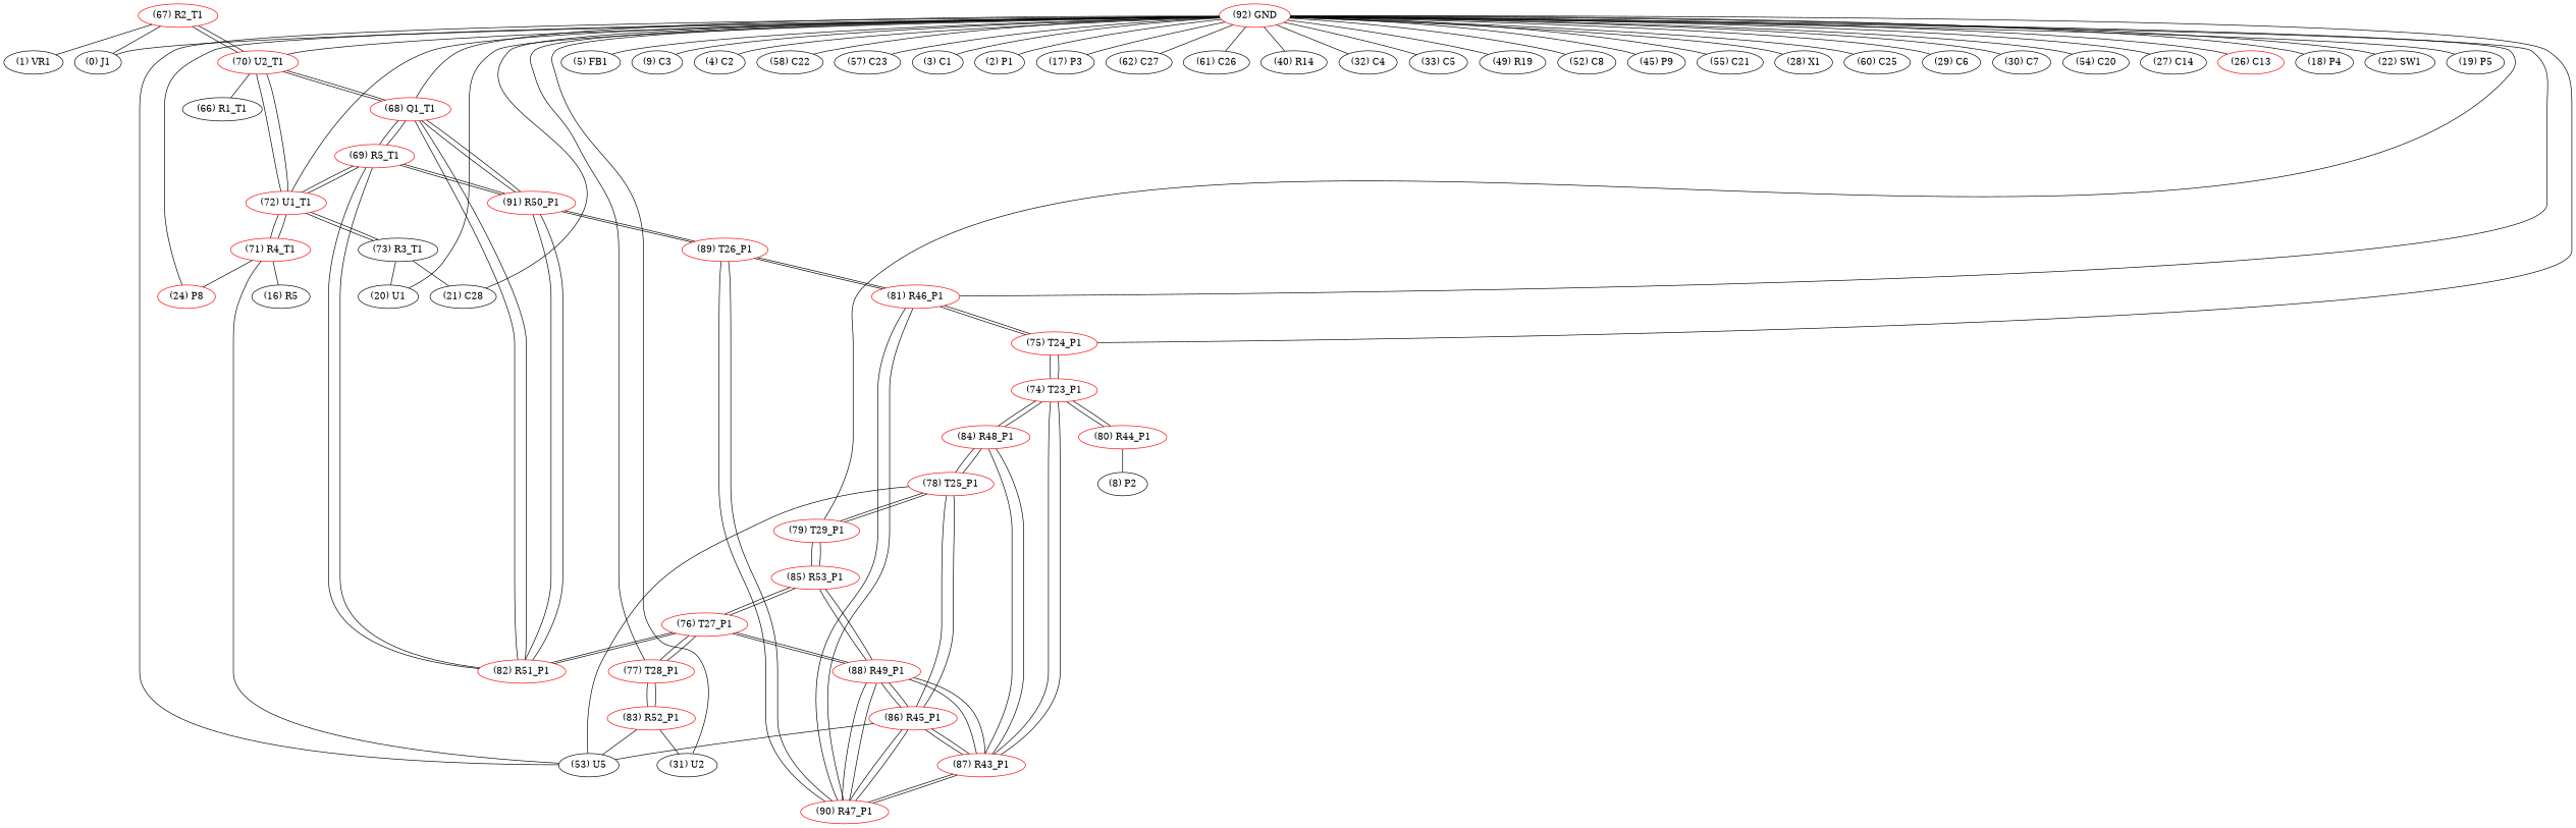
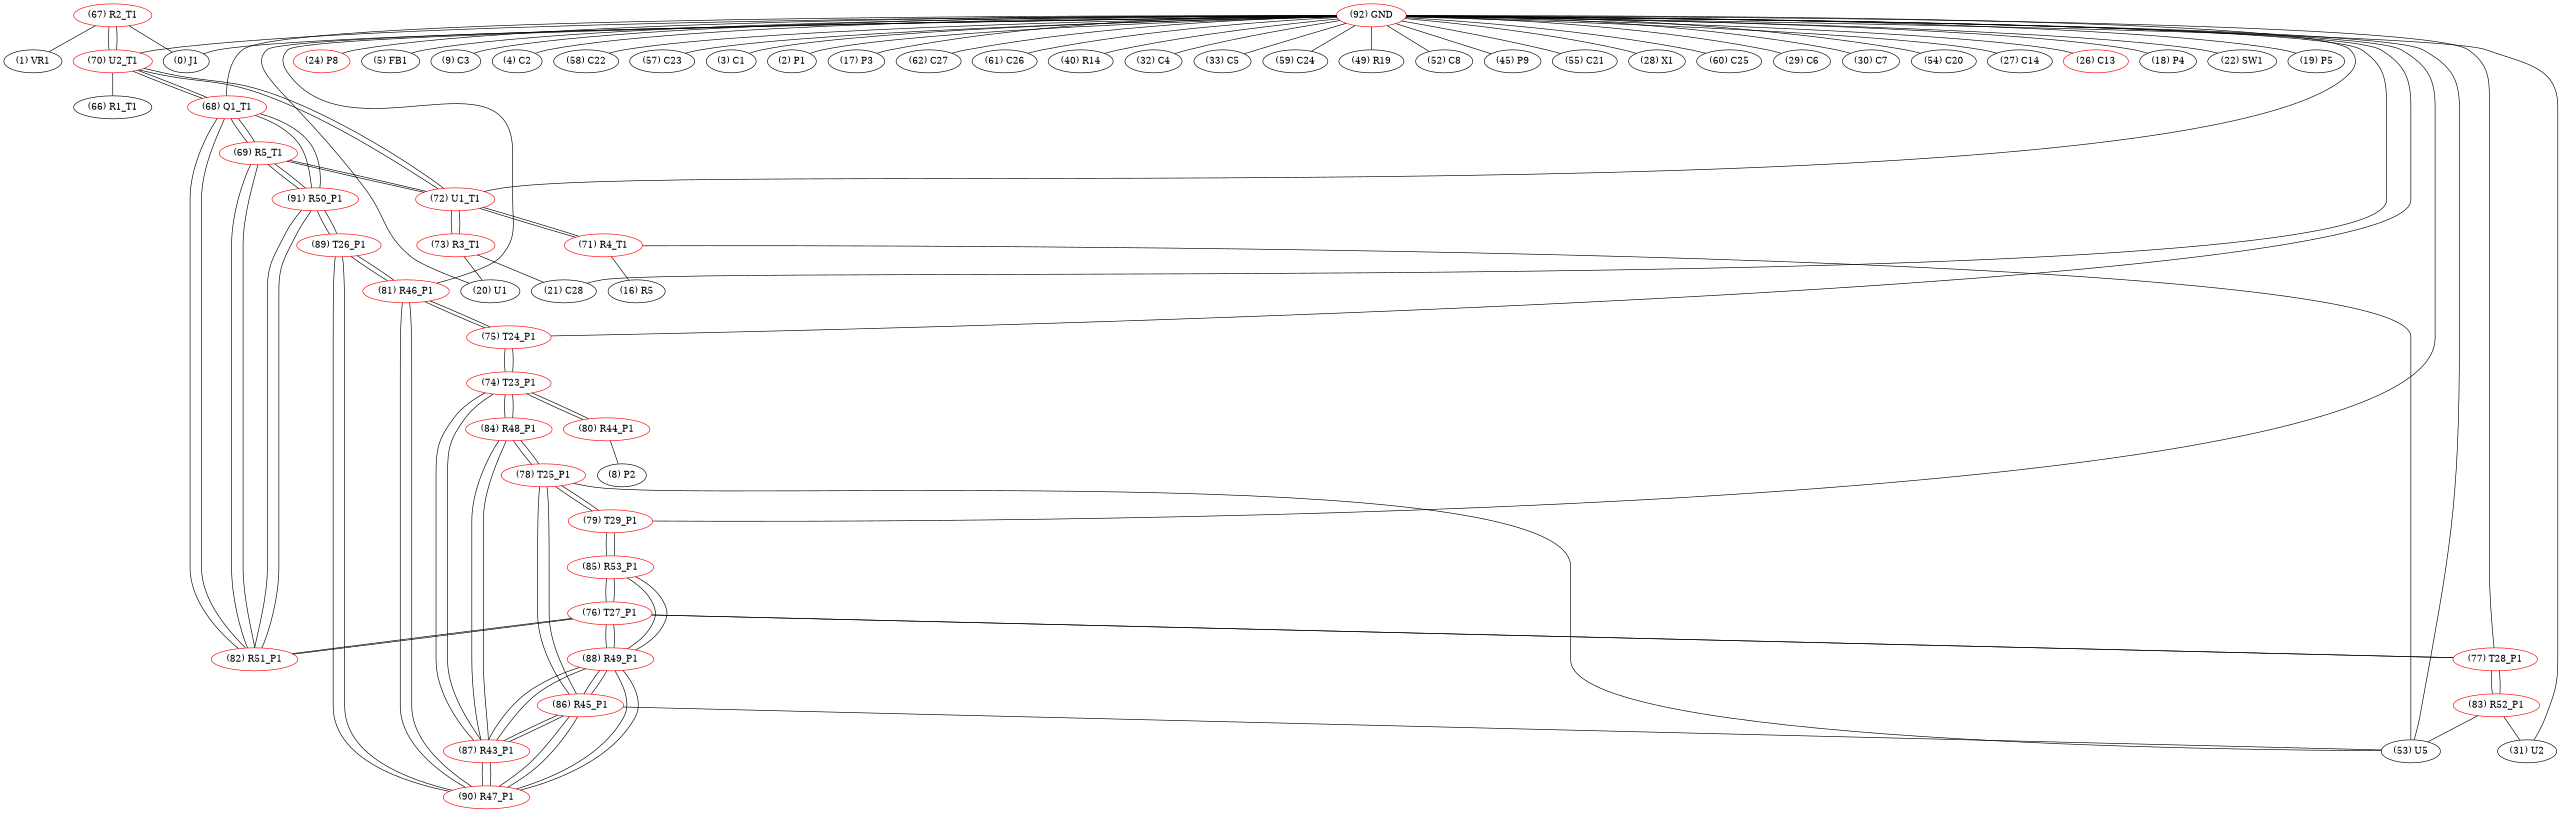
  graph {
    n1 [color=red label="(67) R2_T1"]
    n2 [label="(0) J1"]
    n3 [label="(1) VR1"]
    n4 [color=red label="(70) U2_T1"]
    n5 [color=red label="(68) Q1_T1"]
    n6 [color=red label="(72) U1_T1"]
    n7 [label="(66) R1_T1"]
    n8 [color=red label="(82) R51_P1"]
    n9 [color=red label="(91) R50_P1"]
    n10 [color=red label="(69) R5_T1"]
    n11 [color=red label="(71) R4_T1"]
-   n12 [color=black label="(73) R3_T1"]
+   n12 [color=red label="(73) R3_T1"]
    n13 [color=red label="(76) T27_P1"]
    n14 [color=red label="(89) T26_P1"]
    n15 [color=red label="(88) R49_P1"]
    n16 [color=red label="(77) T28_P1"]
    n17 [color=red label="(85) R53_P1"]
    n18 [color=red label="(90) R47_P1"]
    n19 [color=red label="(81) R46_P1"]
    n20 [label="(16) R5"]
    n21 [color=red label="(24) P8"]
    n22 [label="(53) U5"]
    n23 [label="(20) U1"]
    n24 [label="(21) C28"]
    n25 [color=red label="(74) T23_P1"]
    n26 [color=red label="(84) R48_P1"]
    n27 [color=red label="(87) R43_P1"]
    n28 [color=red label="(75) T24_P1"]
    n29 [color=red label="(80) R44_P1"]
    n30 [color=red label="(78) T25_P1"]
    n31 [color=red label="(86) R45_P1"]
    n32 [label="(8) P2"]
    n33 [color=red label="(79) T29_P1"]
    n34 [color=red label="(83) R52_P1"]
    n35 [label="(31) U2"]
    n36 [color=red label="(92) GND"]
    n37 [label="(5) FB1"]
    n38 [label="(9) C3"]
    n39 [label="(4) C2"]
    n40 [label="(58) C22"]
    n41 [label="(57) C23"]
    n42 [label="(3) C1"]
    n43 [label="(2) P1"]
    n44 [label="(17) P3"]
    n45 [label="(62) C27"]
    n46 [label="(61) C26"]
    n47 [label="(40) R14"]
    n48 [label="(32) C4"]
    n49 [label="(33) C5"]
+   n50 [label="(59) C24"]
    n51 [label="(49) R19"]
    n52 [label="(52) C8"]
    n53 [label="(45) P9"]
    n54 [label="(55) C21"]
    n55 [label="(28) X1"]
    n56 [label="(60) C25"]
    n57 [label="(29) C6"]
    n58 [label="(30) C7"]
    n59 [label="(54) C20"]
    n60 [label="(27) C14"]
    n61 [color=red label="(26) C13"]
    n62 [label="(18) P4"]
    n63 [label="(22) SW1"]
    n64 [label="(19) P5"]
    n1 -- n2
    n1 -- n3
    n1 -- n4
    n4 -- n1
    n4 -- n5
    n4 -- n6
    n4 -- n7
    n5 -- n4
    n5 -- n8
    n5 -- n9
    n5 -- n10
    n6 -- n4
    n6 -- n10
    n6 -- n11
    n6 -- n12
    n8 -- n5
    n8 -- n9
    n8 -- n10
    n8 -- n13
    n9 -- n5
    n9 -- n8
    n9 -- n10
    n9 -- n14
    n10 -- n5
    n10 -- n6
    n10 -- n8
    n10 -- n9
    n11 -- n6
    n11 -- n20
-   n11 -- n21
    n11 -- n22
    n12 -- n6
    n12 -- n23
    n12 -- n24
    n13 -- n8
    n13 -- n15
    n13 -- n16
    n13 -- n17
    n14 -- n9
    n14 -- n18
    n14 -- n19
    n15 -- n13
    n15 -- n17
    n15 -- n18
    n15 -- n27
    n15 -- n31
    n16 -- n13
    n16 -- n34
    n17 -- n13
    n17 -- n15
    n17 -- n33
    n18 -- n14
    n18 -- n15
    n18 -- n19
    n18 -- n27
    n18 -- n31
    n19 -- n14
    n19 -- n18
    n19 -- n28
    n25 -- n26
    n25 -- n27
    n25 -- n28
    n25 -- n29
    n26 -- n25
    n26 -- n27
    n26 -- n30
    n27 -- n15
    n27 -- n18
    n27 -- n25
    n27 -- n26
    n27 -- n31
    n28 -- n19
    n28 -- n25
    n29 -- n25
    n29 -- n32
    n30 -- n22
    n30 -- n26
    n30 -- n31
    n30 -- n33
    n31 -- n15
    n31 -- n18
    n31 -- n22
    n31 -- n27
    n31 -- n30
    n33 -- n17
    n33 -- n30
    n34 -- n16
    n34 -- n22
    n34 -- n35
    n36 -- n2
    n36 -- n4
    n36 -- n5
    n36 -- n6
    n36 -- n16
    n36 -- n19
    n36 -- n21
    n36 -- n22
    n36 -- n23
    n36 -- n24
    n36 -- n28
    n36 -- n33
    n36 -- n35
    n36 -- n37
    n36 -- n38
    n36 -- n39
    n36 -- n40
    n36 -- n41
    n36 -- n42
    n36 -- n43
    n36 -- n44
    n36 -- n45
    n36 -- n46
    n36 -- n47
    n36 -- n48
    n36 -- n49
+   n36 -- n50
    n36 -- n51
    n36 -- n52
    n36 -- n53
    n36 -- n54
    n36 -- n55
    n36 -- n56
    n36 -- n57
    n36 -- n58
    n36 -- n59
    n36 -- n60
    n36 -- n61
    n36 -- n62
    n36 -- n63
    n36 -- n64
  }
